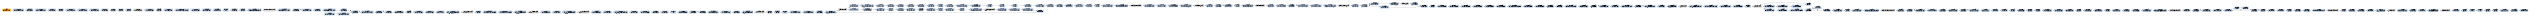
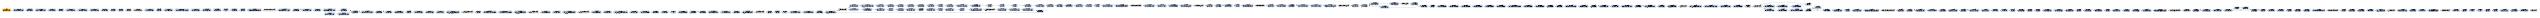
  digraph {
    fontname="Patrick Hand"
    rankdir=LR
    node [color=lightsteelblue fillcolor=lightsteelblue fontname="Patrick Hand" shape=rectangle style=filled]
    edge [color="#000000" fontname="Patrick Hand"]
    n1 [color=lightgrey fillcolor=orange label="start\npushl $0x28<UINT8>"]
    n2 [label="0x010062ac\npushl $0x1001588<UINT32>"]
    n3 [label="0x010062b1\ncall 0x0100647c"]
    n4 [label="0x0100647c\npushl $0x10064ce<UINT32>"]
    n5 [label="0x01006481\nmovl %fs:0, %eax"]
    n6 [label="0x01006487\npushl %eax"]
    n7 [label="0x01006488\nmovl 0x10(%esp), %eax"]
    n8 [label="0x0100648c\nmovl %ebp, 0x10(%esp)"]
    n9 [label="0x01006490\nleal 0x10(%esp), %ebp"]
    n10 [label="0x01006494\nsubl %eax, %esp"]
    n11 [label="0x01006496\npushl %ebx"]
    n12 [label="0x01006497\npushl %esi"]
    n13 [label="0x01006498\npushl %edi"]
    n14 [fillcolor=lightgrey label="0x01006499\nmovl -8(%ebp), %eax"]
    n15 [label="0x0100649c\nmovl %esp, -24(%ebp)"]
    n16 [label="0x0100649f\npushl %eax"]
    n17 [label="0x010064a0\nmovl -4(%ebp), %eax"]
    n18 [label="0x010064a3\nmovl $0xffffffff<UINT32>, -4(%ebp)"]
    n19 [label="0x010064aa\nmovl %eax, -8(%ebp)"]
    n20 [label="0x010064ad\nleal -16(%ebp), %eax"]
    n21 [label="0x010064b0\nmovl %eax, %fs:0"]
    n22 [label="0x010064b6\nret"]
    n23 [label="0x010062b6\nxorl %edi, %edi"]
    n24 [label="0x010062b8\npushl %edi"]
    n25 [label="0x010062b9\ncall GetModuleHandleA@kernel32.dll"]
    n26 [color=lightgrey fillcolor=lightgrey label="GetModuleHandleA@kernel32.dll"]
    n27 [label="0x010062bf\ncmpw $0x5a4d<UINT16>, (%eax)"]
    n28 [label="0x010062c4\njne 0x010062e5"]
    n29 [color=lightgrey label="0x010062c6\nmovl 0x3c(%eax), %ecx"]
    n30 [label="0x010062c9\naddl %eax, %ecx"]
    n31 [label="0x010062cb\ncmpl $0x4550<UINT32>, (%ecx)"]
    n32 [label="0x010062d1\njne 0x010062e5"]
    n33 [label="0x010062dc\nje 0x010062fd"]
    n34 [label="0x010062d3\nmovzwl 0x18(%ecx), %eax"]
    n35 [label="0x010062d7\ncmpl $0x10b<UINT32>, %eax"]
    n36 [label="0x010062fd\ncmpl $0xe<UINT8>, 0x74(%ecx)"]
    n37 [label="0x01006301\njbe 0x010062e5"]
    n38 [label="0x01006303\nxorl %eax, %eax"]
    n39 [label="0x01006305\ncmpl %edi, 0xe8(%ecx)"]
    n40 [label="0x0100630b\nsetne %al"]
    n41 [label="0x0100630e\nmovl %eax, -28(%ebp)"]
    n42 [label="0x01006311\nmovl %edi, -4(%ebp)"]
    n43 [label="0x01006314\npushl $0x1<UINT8>"]
    n44 [label="0x01006316\ncall __set_app_type@msvcrt.dll"]
    n45 [color=lightgrey fillcolor=lightgrey label="__set_app_type@msvcrt.dll"]
    n46 [label="0x0100631c\npopl %ecx"]
    n47 [label="0x0100631d\norl $0xffffffff<UINT8>, 0x0100cda4"]
    n48 [label="0x01006324\norl $0xffffffff<UINT8>, 0x0100cda8"]
    n49 [label="0x0100632b\ncall __p__fmode@msvcrt.dll"]
    n50 [color=lightgrey fillcolor=lightgrey label="__p__fmode@msvcrt.dll"]
    n51 [label="0x01006331\nmovl 0x01009454, %ecx"]
    n52 [label="0x01006337\nmovl %ecx, (%eax)"]
    n53 [label="0x01006339\ncall __p__commode@msvcrt.dll"]
    n54 [color=lightgrey fillcolor=lightgrey label="__p__commode@msvcrt.dll"]
    n55 [label="0x0100633f\nmovl 0x01009450, %ecx"]
    n56 [label="0x01006345\nmovl %ecx, (%eax)"]
    n57 [label="0x01006347\nmovl _adjust_fdiv@msvcrt.dll, %eax"]
    n58 [label="0x0100634c\nmovl (%eax), %eax"]
    n59 [label="0x0100634e\nmovl %eax, 0x0100cdac"]
    n60 [label="0x01006353\ncall 0x01006474"]
    n61 [label="0x01006474\nxorl %eax, %eax"]
    n62 [label="0x01006476\nret"]
    n63 [label="0x01006358\ncmpl %edi, 0x010083a0"]
    n64 [label="0x0100635e\njne 0x0100636c"]
    n65 [label="0x0100636c\ncall 0x0100645d"]
    n66 [label="0x0100645d\npushl $0x30000<UINT32>"]
    n67 [label="0x01006462\npushl $0x10000<UINT32>"]
    n68 [label="0x01006467\ncall 0x010064da"]
    n69 [label="0x010064da\njmp _controlfp@msvcrt.dll"]
    n70 [color=lightgrey fillcolor=lightgrey label="_controlfp@msvcrt.dll"]
    n71 [label="0x0100646c\npopl %ecx"]
    n72 [label="0x0100646d\npopl %ecx"]
    n73 [label="0x0100646e\nret"]
    n74 [label="0x01006371\npushl $0x1008010<UINT32>"]
    n75 [label="0x01006376\npushl $0x100800c<UINT32>"]
    n76 [label="0x0100637b\ncall 0x01006452"]
    n77 [label="0x01006452\njmp _initterm@msvcrt.dll"]
    n78 [color=lightgrey fillcolor=lightgrey label="_initterm@msvcrt.dll"]
    n79 [label="0x01006380\nmovl 0x0100944c, %eax"]
    n80 [label="0x010063b6\nmovl -32(%ebp), %eax"]
    n81 [label="0x01006385\nmovl %eax, -36(%ebp)"]
    n82 [label="0x010063b9\nmovl __initenv@msvcrt.dll, %ecx"]
    n83 [label="0x01006388\nleal -36(%ebp), %eax"]
    n84 [label="0x0100638b\npushl %eax"]
    n85 [label="0x0100638c\npushl 0x01009448"]
    n86 [label="0x01006392\nleal -32(%ebp), %eax"]
    n87 [label="0x01006395\npushl %eax"]
    n88 [label="0x01006396\nleal -40(%ebp), %eax"]
    n89 [label="0x01006399\npushl %eax"]
    n90 [label="0x0100639a\nleal -44(%ebp), %eax"]
    n91 [label="0x0100639d\npushl %eax"]
    n92 [label="0x0100639e\ncall __getmainargs@msvcrt.dll"]
    n93 [color=lightgrey fillcolor=lightgrey label="__getmainargs@msvcrt.dll"]
    n94 [label="0x010063a4\nmovl %eax, -52(%ebp)"]
    n95 [label="0x010063a7\npushl $0x1008008<UINT32>"]
    n96 [label="0x010063ac\npushl $0x1008000<UINT32>"]
    n97 [label="0x010063b1\ncall 0x01006452"]
    n98 [label="0x010063bf\nmovl %eax, (%ecx)"]
    n99 [label="0x010063c1\npushl -32(%ebp)"]
    n100 [label="0x010063c4\npushl -40(%ebp)"]
    n101 [label="0x010063c7\npushl -44(%ebp)"]
    n102 [label="0x010063ca\ncall 0x01003c9a"]
    n103 [label="0x01003c9a\nmovl %edi, %edi"]
    n104 [label="0x01003c9c\npushl %ebp"]
    n105 [label="0x01003c9d\nmovl %esp, %ebp"]
    n106 [label="0x01003c9f\nsubl $0x7e8<UINT32>, %esp"]
    n107 [label="0x01003ca5\nmovl 0x01008390, %eax"]
    n108 [label="0x01003caa\npushl %ebx"]
    n109 [label="0x01003cab\npushl %esi"]
    n110 [label="0x01003cac\npushl %edi"]
    n111 [label="0x01003cad\npushl 0xc(%ebp)"]
    n112 [label="0x01003cb0\nmovl %eax, -4(%ebp)"]
    n113 [label="0x01003cb3\npushl 0x8(%ebp)"]
    n114 [label="0x01003cb6\ncall 0x010065b6"]
    n115 [label="0x010065b6\nret $0x8<UINT16>"]
    n116 [label="0x01003cbb\npushl $0x2<UINT8>"]
    n117 [label="0x01003cbd\nxorl %edi, %edi"]
    n118 [label="0x01003cbf\npushl %edi"]
    n119 [label="0x01003cc0\npushl $0x10014cc<UINT32>"]
    n120 [label="0x01003cc5\ncall LoadLibraryExA@kernel32.dll"]
    n121 [color=lightgrey fillcolor=lightgrey label="LoadLibraryExA@kernel32.dll"]
    n122 [label="0x01003ccb\npushl $0x100cb00<UINT32>"]
    n123 [label="0x01003cd0\npushl $0x101<UINT32>"]
    n124 [label="0x01003cd5\nmovl %eax, 0x01009eec"]
    n125 [label="0x01003cda\ncall WSAStartup@ws2_32.dll"]
    n126 [color=lightgrey fillcolor=lightgrey label="WSAStartup@ws2_32.dll"]
    n127 [label="0x01003ce0\ncmpl %edi, %eax"]
    n128 [label="0x01003ce2\nje 0x01003cf5"]
    n129 [label="0x01003cf5\npushl $0x4<UINT8>"]
    n130 [label="0x01003cf7\npushl %edi"]
    n131 [label="0x01003cf8\ncall LocalAlloc@kernel32.dll"]
    n132 [color=lightgrey fillcolor=lightgrey label="LocalAlloc@kernel32.dll"]
    n133 [label="0x01003cfe\ncmpl %edi, %eax"]
    n134 [label="0x01003d00\nmovl %eax, 0x010094fc"]
    n135 [label="0x01003d05\njne 0x01003d1c"]
    n136 [label="0x01003d1c\npushl $0x10014c8<UINT32>"]
    n137 [label="0x01003d21\npushl $0x10012b4<UINT32>"]
    n138 [label="0x01003d26\ncall getservbyname@ws2_32.dll"]
    n139 [color=lightgrey fillcolor=lightgrey label="getservbyname@ws2_32.dll"]
    n140 [label="0x01003d2c\ncmpl %edi, %eax"]
    n141 [label="0x01003d2e\njne 0x01003d3a"]
    n142 [label="0x01003d30\npushl $0x15<UINT8>"]
    n143 [label="0x01003d3a\nmovw 0x8(%eax), %ax"]
    n144 [label="0x01003d32\ncall htons@ws2_32.dll"]
    n145 [label="0x01003d3e\nxorl %ebx, %ebx"]
    n146 [color=lightgrey fillcolor=lightgrey label="ntohs@ws2_32.dll"]
    n147 [label="0x01003d40\nincl %ebx"]
    n148 [label="0x01003d41\nmovw %ax, 0x01009f08"]
    n149 [label="0x01003d47\nmovl %ebx, 0x01009f88"]
    n150 [label="0x01003d4d\nmovl %ebx, 0x0100a3ac"]
    n151 [label="0x01003d53\nmovl %ebx, 0x01009f84"]
    n152 [label="0x01003d59\nmovl %edi, 0x01009ef8"]
    n153 [label="0x01003d5f\nmovl %edi, 0x01009ea0"]
    n154 [label="0x01003d65\nmovl $0xffff<UINT32>, 0x01009ee8"]
    n155 [label="0x01003d6f\nmovl %edi, 0x01009ef4"]
    n156 [label="0x01003d75\nmovl %edi, 0x01008bb4"]
    n157 [label="0x01003d7b\njmp 0x01003ef3"]
    n158 [label="0x01003ef3\ndecl 0x8(%ebp)"]
    n159 [label="0x01003ef6\naddl $0x4<UINT8>, 0xc(%ebp)"]
    n160 [label="0x01003efa\ncmpl %edi, 0x8(%ebp)"]
    n161 [label="0x01003efd\njg 0x01003d80"]
    n162 [label="0x01003d80\nmovl 0xc(%ebp), %eax"]
    n163 [label="0x01003d83\nmovl (%eax), %eax"]
    n164 [label="0x01003d85\ncmpb $0x2d<UINT8>, (%eax)"]
    n165 [label="0x01003d88\njne 0x01003f03"]
    n166 [label="0x01003f03\nmovl _iob@msvcrt.dll, %eax"]
    n167 [label="0x01003f08\npushl 0x10(%eax)"]
    n168 [label="0x01003f0b\ncall _isatty@msvcrt.dll"]
    n169 [color=lightgrey fillcolor=lightgrey label="_isatty@msvcrt.dll"]
    n170 [label="0x01003f11\nmovl _mbscpy@msvcrt.dll, %esi"]
    n171 [label="0x01003f17\nmovl $0x1001250<UINT32>, (%esp)"]
    n172 [label="0x01003f1e\npushl $0x1009f60<UINT32>"]
    n173 [label="0x01003f23\nmovl %eax, 0x0100a3a8"]
    n174 [label="0x01003f28\ncall %esi"]
    n175 [color=lightgrey fillcolor=lightgrey label="_mbscpy@msvcrt.dll"]
    n176 [label="0x01003f2a\npushl $0x10014c0<UINT32>"]
    n177 [label="0x01003f3c\naddl $0x10<UINT8>, %esp"]
    n178 [label="0x01003f2f\npushl $0x1009ec0<UINT32>"]
    n179 [label="0x01003f3f\ncmpl %edi, 0x0100a3a8"]
    n180 [label="0x01003f34\nmovl %ebx, 0x01009ee4"]
    n181 [label="0x01003f3a\ncall %esi"]
    n182 [label="0x01003f45\nmovl $0x8<UINT32>, 0x01009f00"]
    n183 [label="0x01003f4f\nje 0x01003f57"]
    n184 [label="0x01003f51\nincl 0x0100a3b0"]
    n185 [label="0x01003f57\ndecl 0x0100cae0"]
    n186 [label="0x01003f5d\nleal -2004(%ebp), %eax"]
    n187 [label="0x01003f63\npushl %eax"]
    n188 [label="0x01003f64\npushl $0x7d0<UINT32>"]
    n189 [label="0x01003f69\ncall GetCurrentDirectoryA@kernel32.dll"]
    n190 [color=lightgrey fillcolor=lightgrey label="GetCurrentDirectoryA@kernel32.dll"]
    n191 [label="0x01003f6f\ncmpl %edi, %eax"]
    n192 [label="0x01003f71\nje 0x01003f80"]
    n193 [label="0x01003f73\nleal -2004(%ebp), %eax"]
    n194 [label="0x01003f79\nmovl %eax, 0x010096a4"]
    n195 [label="0x01003f7e\njmp 0x01003f8a"]
    n196 [label="0x01003f8a\ncmpl %ebx, 0x8(%ebp)"]
    n197 [label="0x01003f8d\njle 0x01003fa4"]
    n198 [label="0x01003f8f\npushl $0x2712<UINT32>"]
    n199 [label="0x01003f94\npushl $0x2<UINT8>"]
    n200 [label="0x01003f96\ncall 0x010064fd"]
    n201 [label="0x010064fd\nmovl %edi, %edi"]
    n202 [label="0x010064ff\npushl %ebp"]
    n203 [label="0x01006500\nmovl %esp, %ebp"]
    n204 [label="0x01006502\npushl %ecx"]
    n205 [label="0x01006503\npushl %ecx"]
    n206 [label="0x01006504\nleal 0x10(%ebp), %eax"]
    n207 [label="0x01006507\nmovl %eax, -8(%ebp)"]
    n208 [label="0x0100650a\nleal -8(%ebp), %eax"]
    n209 [label="0x0100650d\npushl %eax"]
    n210 [label="0x0100650e\npushl $0x0<UINT8>"]
    n211 [label="0x01006510\nleal -4(%ebp), %eax"]
    n212 [label="0x01006513\npushl %eax"]
    n213 [label="0x01006514\npushl $0x0<UINT8>"]
    n214 [label="0x01006516\npushl 0xc(%ebp)"]
    n215 [label="0x01006519\npushl 0x01009458"]
    n216 [label="0x0100651f\npushl $0x900<UINT32>"]
    n217 [label="0x01006524\ncall FormatMessageA@kernel32.dll"]
    n218 [color=lightgrey fillcolor=lightgrey label="FormatMessageA@kernel32.dll"]
    n219 [label="0x0100652a\ntestl %eax, %eax"]
    n220 [label="0x0100652c\njne 0x01006530"]
    n221 [label="0x01006530\nmovl -4(%ebp), %eax"]
    n222 [label="0x01006533\nleal 0x1(%eax), %edx"]
    n223 [label="0x01006536\nmovb (%eax), %cl"]
    n224 [label="0x01006538\nincl %eax"]
    n225 [label="0x01006539\ntestb %cl, %cl"]
    n226 [label="0x0100653b\njne 0x01006536"]
    n227 [label="0x0100653d\npushl %esi"]
    n228 [label="0x0100653e\nsubl %edx, %eax"]
    n229 [label="0x01006540\nmovl %eax, %esi"]
    n230 [label="0x01006542\npushl %esi"]
    n231 [label="0x01006543\npushl -4(%ebp)"]
    n232 [label="0x01006546\npushl -4(%ebp)"]
    n233 [label="0x01006549\ncall CharToOemBuffA@user32.dll"]
    n234 [color=lightgrey fillcolor=lightgrey label="CharToOemBuffA@user32.dll"]
    n235 [label="0x0100654f\npushl %esi"]
    n236 [label="0x01006550\npushl -4(%ebp)"]
    n237 [label="0x01006553\npushl 0x8(%ebp)"]
    n238 [label="0x01006556\ncall 0x01006436"]
    n239 [label="0x01006436\njmp _write@msvcrt.dll"]
    n240 [color=lightgrey fillcolor=lightgrey label="_write@msvcrt.dll"]
    n241 [label="0x0100655b\naddl $0xc<UINT8>, %esp"]
    n242 [label="0x0100655e\npushl -4(%ebp)"]
    n243 [label="0x01006561\nmovl %eax, %esi"]
    n244 [label="0x01006563\ncall LocalFree@kernel32.dll"]
    n245 [color=lightgrey fillcolor=lightgrey label="LocalFree@kernel32.dll"]
    n246 [label="0x01006569\nmovl %esi, %eax"]
    n247 [label="0x0100656b\npopl %esi"]
    n248 [label="0x0100656c\nleave "]
    n249 [label="0x0100656d\nret"]
    n250 [label="0x01003f9b\npopl %ecx"]
    n251 [label="0x01003f9c\npopl %ecx"]
    n252 [label="0x01003f9d\npushl $0x2<UINT8>"]
    n253 [label="0x01003f9f\njmp 0x010040c7"]
    n254 [label="0x010040c7\ncall exit@msvcrt.dll"]
+   n255 [color=lightgrey fillcolor=lightgrey label="exit@msvcrt.dll"]
    n256 [label="0x01003d38\njmp 0x01003d3e"]
    n1 -> n2
    n2 -> n3
    n3 -> n4
    n4 -> n5
    n5 -> n6
    n6 -> n7
    n7 -> n8
    n8 -> n9
    n9 -> n10
    n10 -> n11
    n11 -> n12
    n12 -> n13
    n13 -> n14
    n14 -> n15
    n15 -> n16
    n16 -> n17
    n17 -> n18
    n18 -> n19
    n19 -> n20
    n20 -> n21
    n21 -> n22
    n22 -> n23
    n23 -> n24
    n24 -> n25
    n25 -> n26
    n26 -> n27
    n27 -> n28
    n28 -> n29 [label=F]
    n29 -> n30
    n30 -> n31
    n31 -> n32
    n32 -> n33 [label=F]
    n33 -> n36 [label=T]
    n34 -> n35
    n35 -> n33
    n36 -> n37
    n37 -> n38 [label=F]
    n38 -> n39
    n39 -> n40
    n40 -> n41
    n41 -> n42
    n42 -> n43
    n43 -> n44
    n44 -> n45
    n45 -> n46
    n46 -> n47
    n47 -> n48
    n48 -> n49
    n49 -> n50
    n50 -> n51
    n51 -> n52
    n52 -> n53
    n53 -> n54
    n54 -> n55
    n55 -> n56
    n56 -> n57
    n57 -> n58
    n58 -> n59
    n59 -> n60
    n60 -> n61
    n61 -> n62
    n62 -> n63
    n63 -> n64
    n64 -> n65 [label=T]
    n65 -> n66
    n66 -> n67
    n67 -> n68
    n68 -> n69
    n69 -> n70
    n70 -> n71
    n71 -> n72
    n72 -> n73
    n73 -> n74
    n74 -> n75
    n75 -> n76
    n76 -> n77
    n77 -> n78
    n78 -> n79
    n78 -> n80
    n79 -> n81
    n80 -> n82
    n81 -> n83
    n82 -> n98
    n83 -> n84
    n84 -> n85
    n85 -> n86
    n86 -> n87
    n87 -> n88
    n88 -> n89
    n89 -> n90
    n90 -> n91
    n91 -> n92
    n92 -> n93
    n93 -> n94
    n94 -> n95
    n95 -> n96
    n96 -> n97
    n97 -> n77
    n98 -> n99
    n99 -> n100
    n100 -> n101
    n101 -> n102
    n102 -> n103
    n103 -> n104
    n104 -> n105
    n105 -> n106
    n106 -> n107
    n107 -> n108
    n108 -> n109
    n109 -> n110
    n110 -> n111
    n111 -> n112
    n112 -> n113
    n113 -> n114
    n114 -> n115
    n115 -> n116
    n116 -> n117
    n117 -> n118
    n118 -> n119
    n119 -> n120
    n120 -> n121
    n121 -> n122
    n122 -> n123
    n123 -> n124
    n124 -> n125
    n125 -> n126
    n126 -> n127
    n127 -> n128
    n128 -> n129 [label=T]
    n129 -> n130
    n130 -> n131
    n131 -> n132
    n132 -> n133
    n133 -> n134
    n134 -> n135
    n135 -> n136 [label=T]
    n136 -> n137
    n137 -> n138
    n138 -> n139
    n139 -> n140
    n140 -> n141
    n141 -> n142 [label=F]
    n141 -> n143 [label=T]
    n142 -> n144
    n143 -> n145
    n144 -> n146
    n145 -> n147
    n146 -> n256
    n147 -> n148
    n148 -> n149
    n149 -> n150
    n150 -> n151
    n151 -> n152
    n152 -> n153
    n153 -> n154
    n154 -> n155
    n155 -> n156
    n156 -> n157
    n157 -> n158
    n158 -> n159
    n159 -> n160
    n160 -> n161
    n161 -> n162 [label=T]
    n162 -> n163
    n163 -> n164
    n164 -> n165
    n165 -> n166 [label=T]
    n166 -> n167
    n167 -> n168
    n168 -> n169
    n169 -> n170
    n170 -> n171
    n171 -> n172
    n172 -> n173
    n173 -> n174
    n174 -> n175
    n175 -> n176
    n175 -> n177
    n176 -> n178
    n177 -> n179
    n178 -> n180
    n179 -> n182
    n180 -> n181
    n181 -> n175
    n182 -> n183
    n183 -> n184 [label=F]
    n183 -> n185 [label=T]
    n184 -> n185
    n185 -> n186
    n186 -> n187
    n187 -> n188
    n188 -> n189
    n189 -> n190
    n190 -> n191
    n191 -> n192
    n192 -> n193 [label=F]
    n193 -> n194
    n194 -> n195
    n195 -> n196
    n196 -> n197
    n197 -> n198 [label=F]
    n198 -> n199
    n199 -> n200
    n200 -> n201
    n201 -> n202
    n202 -> n203
    n203 -> n204
    n204 -> n205
    n205 -> n206
    n206 -> n207
    n207 -> n208
    n208 -> n209
    n209 -> n210
    n210 -> n211
    n211 -> n212
    n212 -> n213
    n213 -> n214
    n214 -> n215
    n215 -> n216
    n216 -> n217
    n217 -> n218
    n218 -> n219
    n219 -> n220
    n220 -> n221 [label=T]
    n221 -> n222
    n222 -> n223
    n223 -> n224
    n224 -> n225
    n225 -> n226
    n226 -> n223 [label=T]
    n226 -> n227 [label=F]
    n227 -> n228
    n228 -> n229
    n229 -> n230
    n230 -> n231
    n231 -> n232
    n232 -> n233
    n233 -> n234
    n234 -> n235
    n235 -> n236
    n236 -> n237
    n237 -> n238
    n238 -> n239
    n239 -> n240
    n240 -> n241
    n241 -> n242
    n242 -> n243
    n243 -> n244
    n244 -> n245
    n245 -> n246
    n246 -> n247
    n247 -> n248
    n248 -> n249
    n249 -> n250
    n250 -> n251
    n251 -> n252
    n252 -> n253
    n253 -> n254
+   n254 -> n255
    n256 -> n145
  }
